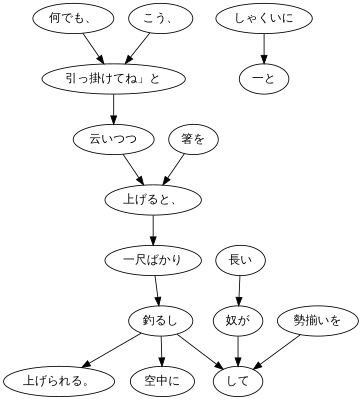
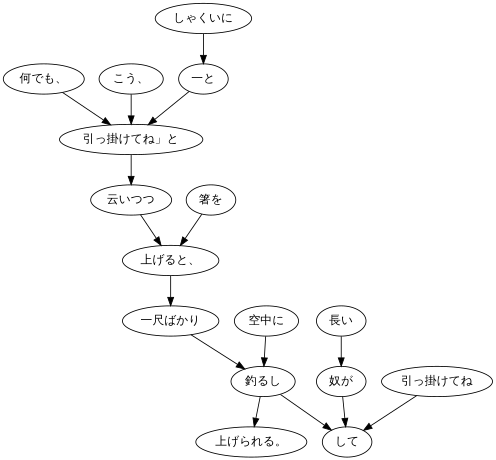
  digraph {
    fontname="PT Serif"
    node [fontname="PT Serif"]
    edge [fontname="PT Serif"]
    n1 [label="何でも、"]
    n2 [label="引っ掛けてね」と"]
    n3 [label="云いつつ"]
    n4 [label="こう、"]
    n5 [label="一と"]
    n6 [label="しゃくいに"]
    n7 [label="上げると、"]
    n8 [label="一尺ばかり"]
    n9 [label="箸を"]
    n10 [label="上げられる。"]
    n11 [label="長い"]
    n12 [label="奴が"]
    n13 [label="して"]
-   n14 [label="勢揃いを"]
+   n14 [label="引っ掛けてね"]
    n15 [label="釣るし"]
    n16 [label="空中に"]
    n1 -> n2
    n2 -> n3
    n3 -> n7
    n4 -> n2
+   n5 -> n2
    n6 -> n5
    n7 -> n8
    n8 -> n15
    n9 -> n7
    n11 -> n12
    n12 -> n13
    n14 -> n13
    n15 -> n10
    n15 -> n13
-   n15 -> n16
+   n16 -> n15
  }
